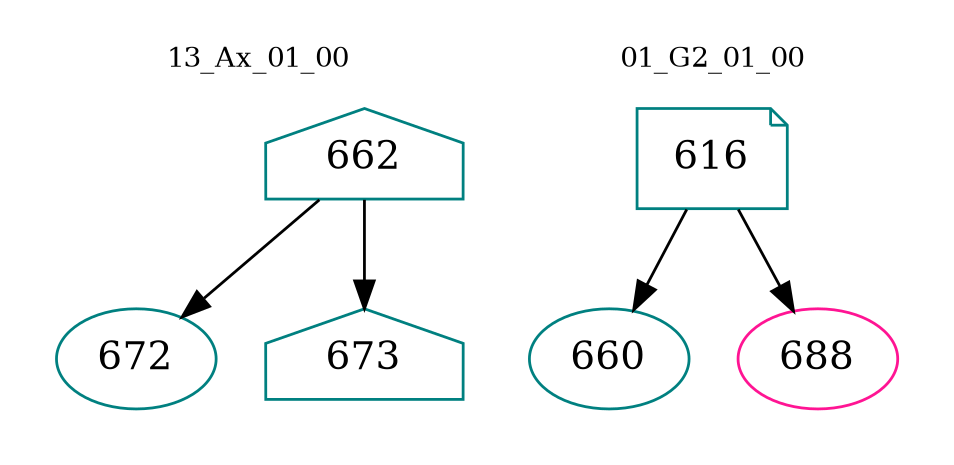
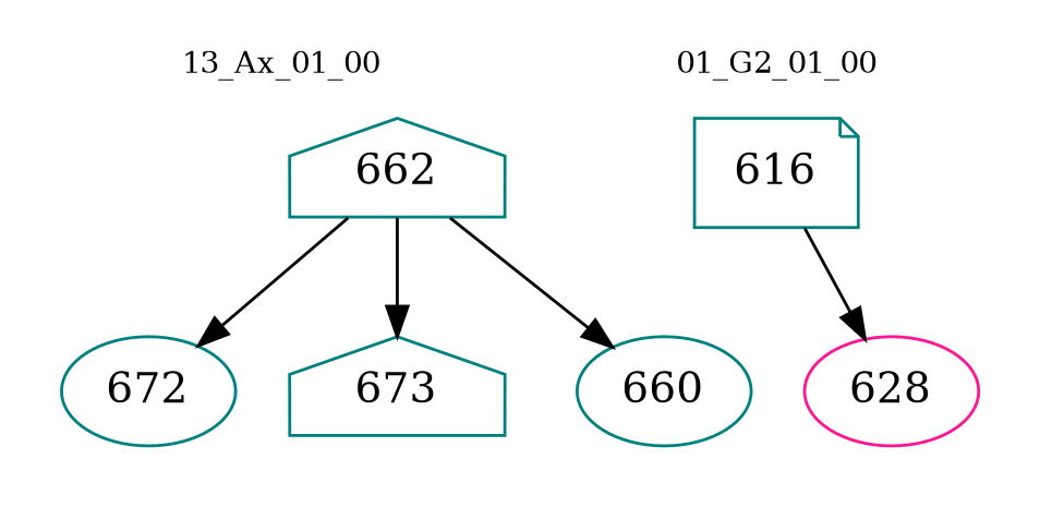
  digraph {
    node [color=teal shape=ellipse]
    edge [color=black]
    n1 [label=662 shape=house]
    n2 [label=672]
    n3 [label=673 shape=house]
    n4 [label=616 shape=note]
-   n5 [color=deeppink label=688]
+   n5 [color=deeppink label=628]
    n6 [label=660]
    subgraph cluster_1 {
      color=white
      fontsize=10
      label="13_Ax_01_00"
      n1
      n2
      n3
    }
    subgraph cluster_2 {
      color=white
      fontsize=10
      label="01_G2_01_00"
      n4
      n5
      n6
    }
    n1 -> n2
    n1 -> n3
    n4 -> n5
-   n4 -> n6
+   n1 -> n6
  }
